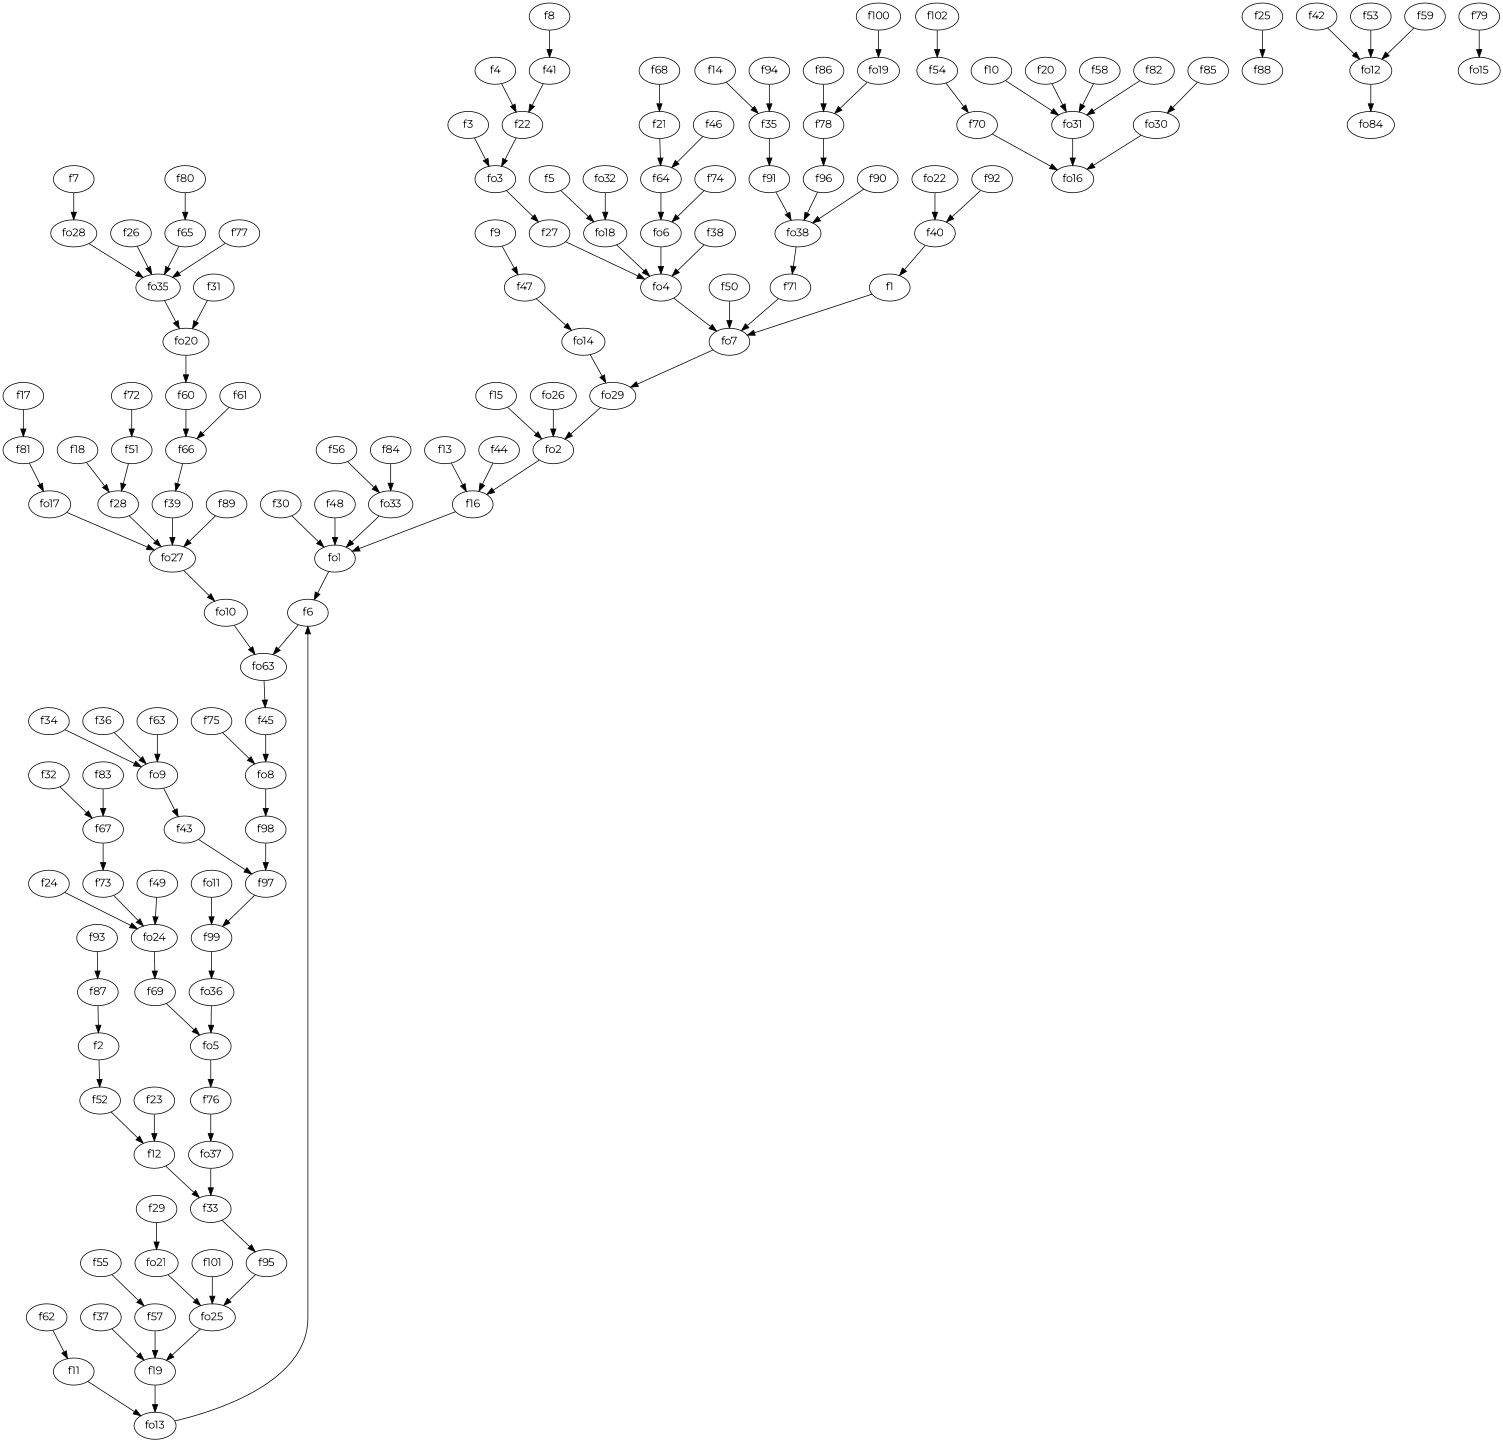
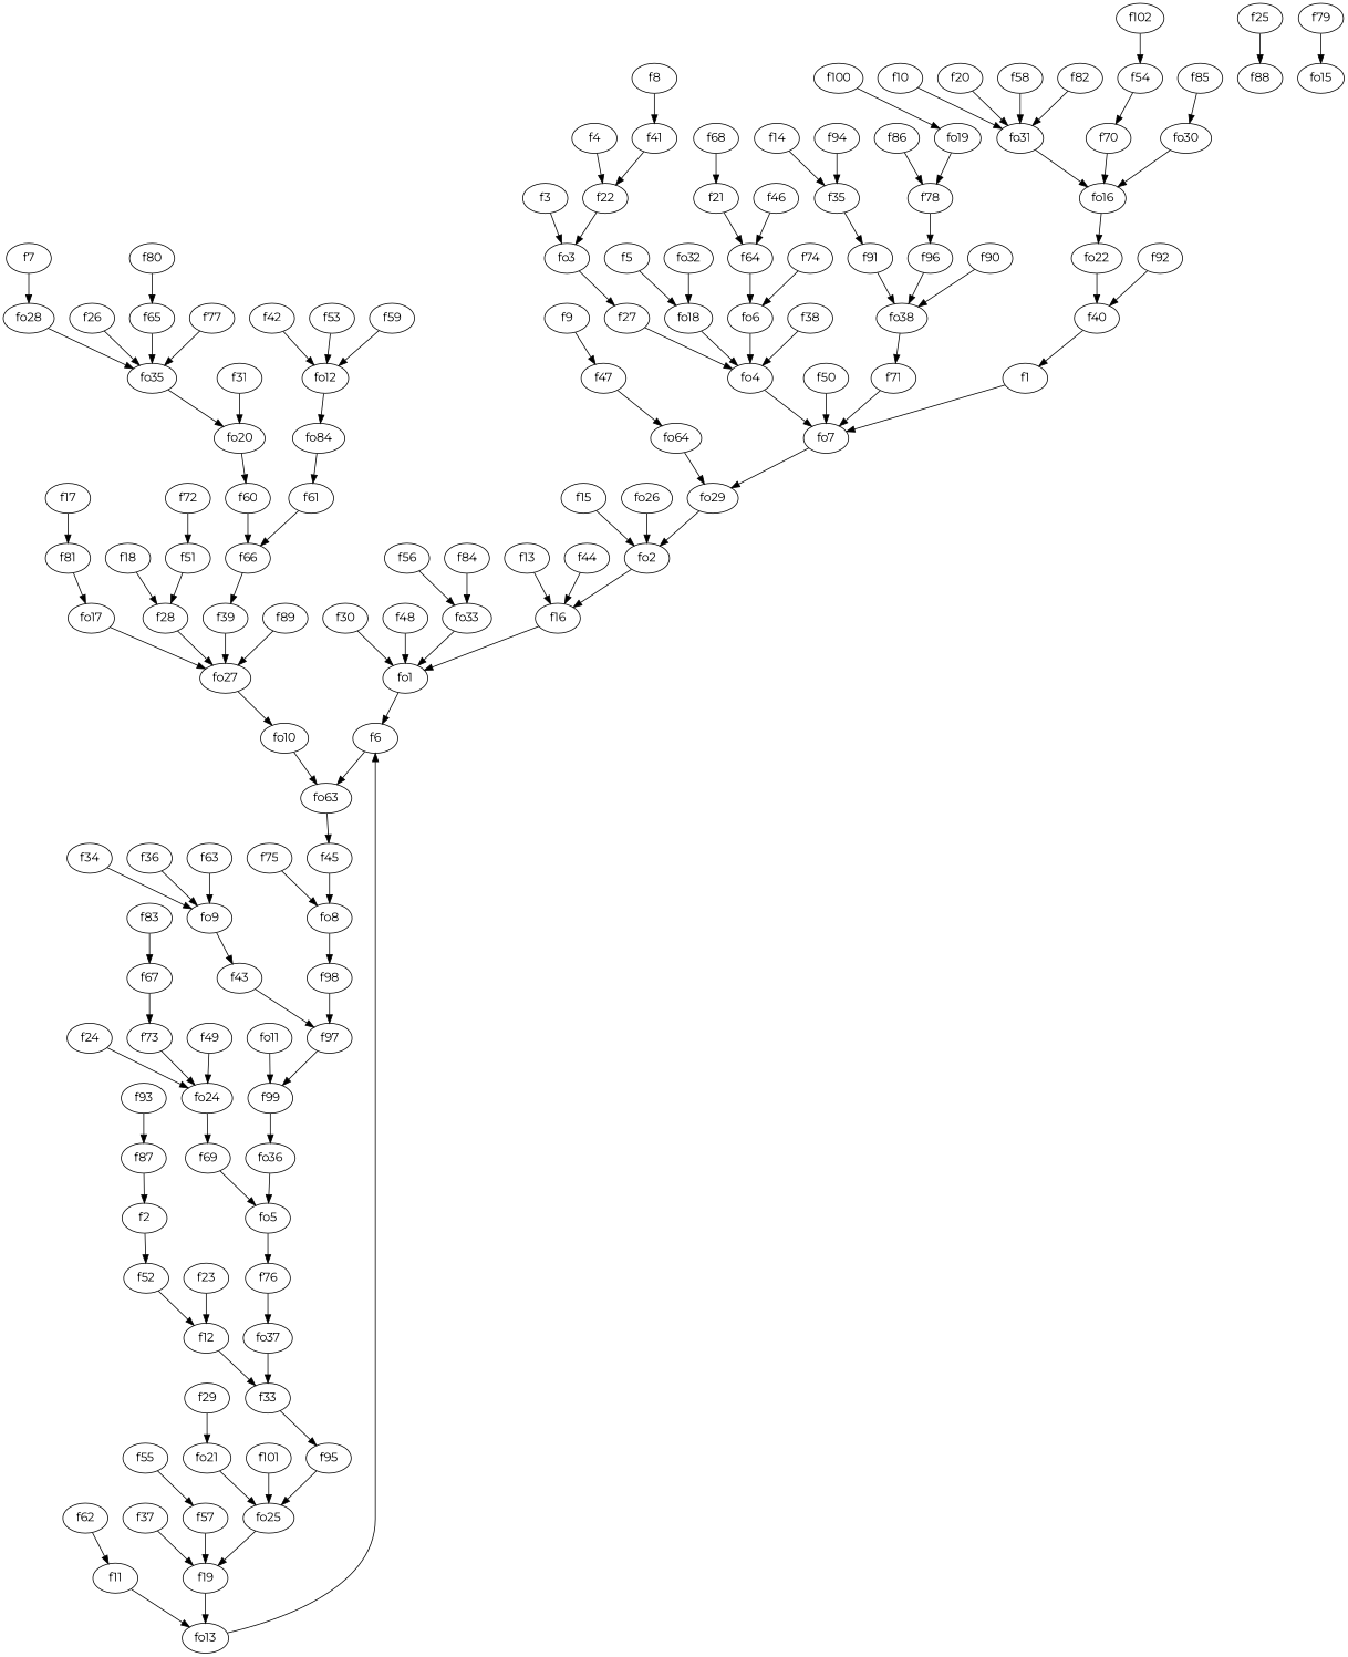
  strict digraph {
    fontname=Montserrat
    node [fontname=Montserrat]
    edge [fontname=Montserrat weight=2]
    f1
    fo7
    fo29
    f2
    f52
    f12
    f3
    fo3
    f27
    f4
    f22
    f5
    fo18
    fo4
    n15 [label=fo63]
    f6
    f45
    f7
    fo28
    fo35
    f8
    f41
    f9
    f47
-   fo14
+   fo14 [label=fo64]
    f10
    fo31
    fo16
    f11
    fo13
    f33
    f95
    f13
    f16
    fo1
    f14
    f35
    f91
    f15
    fo2
    f17
    f81
    fo17
    f18
    f28
    fo27
    f19
    f20
    f21
    f64
    fo6
    f23
    f24
    fo24
    f69
    f25
    f88
    f26
    fo20
    fo10
    f29
    fo21
    fo25
    f30
    f31
    f60
-   f32
    f67
    f73
    f34
    fo9
    f43
    fo38
    f36
    f37
    f38
    f39
    f40
    f42
    fo12
    n81 [label=fo84]
    f97
    f99
    f44
    fo8
    f98
    f46
    f48
    f49
    f50
    f51
    f53
    f54
    f70
    f55
    f57
    f56
    fo33
    f58
    f59
    f66
    f61
    f62
    f63
    f65
    f68
    fo5
    f76
    fo22
    f71
    f72
    f74
    f75
    fo37
    f77
    f78
    f96
    f79
    fo15
    f80
    f82
    f83
    f84
    f85
    fo30
    f86
    f87
    f89
    f90
    f92
    f93
    f94
    fo36
    f100
    fo19
    f101
    f102
    fo11
    fo26
    fo32
    f1 -> fo7
    fo7 -> fo29
    fo29 -> fo2
    f2 -> f52
    f52 -> f12
    f12 -> f33
    f3 -> fo3
    fo3 -> f27
    f27 -> fo4
    f4 -> f22
    f22 -> fo3
    f5 -> fo18
    fo18 -> fo4
    fo4 -> fo7
    n15 -> f45
    f6 -> n15
    f45 -> fo8
    f7 -> fo28
    fo28 -> fo35
    fo35 -> fo20
    f8 -> f41
    f41 -> f22
    f9 -> f47
    f47 -> fo14
    fo14 -> fo29
    f10 -> fo31
    fo31 -> fo16
+   fo16 -> fo22
    f11 -> fo13
    fo13 -> f6
    f33 -> f95
    f95 -> fo25
    f13 -> f16
    f16 -> fo1
    fo1 -> f6
    f14 -> f35
    f35 -> f91
    f91 -> fo38
    f15 -> fo2
    fo2 -> f16
    f17 -> f81
    f81 -> fo17
    fo17 -> fo27
    f18 -> f28
    f28 -> fo27
    fo27 -> fo10
    f19 -> fo13
    f20 -> fo31
    f21 -> f64
    f64 -> fo6
    fo6 -> fo4
    f23 -> f12
    f24 -> fo24
    fo24 -> f69
    f69 -> fo5
    f25 -> f88
    f26 -> fo35
    fo20 -> f60
    fo10 -> n15
    f29 -> fo21
    fo21 -> fo25
    fo25 -> f19
    f30 -> fo1
    f31 -> fo20
    f60 -> f66
-   f32 -> f67
    f67 -> f73
    f73 -> fo24
    f34 -> fo9
    fo9 -> f43
    f43 -> f97
    fo38 -> f71
    f36 -> fo9
    f37 -> f19
    f38 -> fo4
    f39 -> fo27
    f40 -> f1
    f42 -> fo12
    fo12 -> n81
+   n81 -> f61
    f97 -> f99
    f99 -> fo36
    f44 -> f16
    fo8 -> f98
    f98 -> f97
    f46 -> f64
    f48 -> fo1
    f49 -> fo24
    f50 -> fo7
    f51 -> f28
    f53 -> fo12
    f54 -> f70
    f70 -> fo16
    f55 -> f57
    f57 -> f19
    f56 -> fo33
    fo33 -> fo1
    f58 -> fo31
    f59 -> fo12
    f66 -> f39
    f61 -> f66
    f62 -> f11
    f63 -> fo9
    f65 -> fo35
    f68 -> f21
    fo5 -> f76
    f76 -> fo37
    fo22 -> f40
    f71 -> fo7
    f72 -> f51
    f74 -> fo6
    f75 -> fo8
    fo37 -> f33
    f77 -> fo35
    f78 -> f96
    f96 -> fo38
    f79 -> fo15
    f80 -> f65
    f82 -> fo31
    f83 -> f67
    f84 -> fo33
    f85 -> fo30
    fo30 -> fo16
    f86 -> f78
    f87 -> f2
    f89 -> fo27
    f90 -> fo38
    f92 -> f40
    f93 -> f87
    f94 -> f35
    fo36 -> fo5
    f100 -> fo19
    fo19 -> f78
    f101 -> fo25
    f102 -> f54
    fo11 -> f99
    fo26 -> fo2
    fo32 -> fo18
  }
